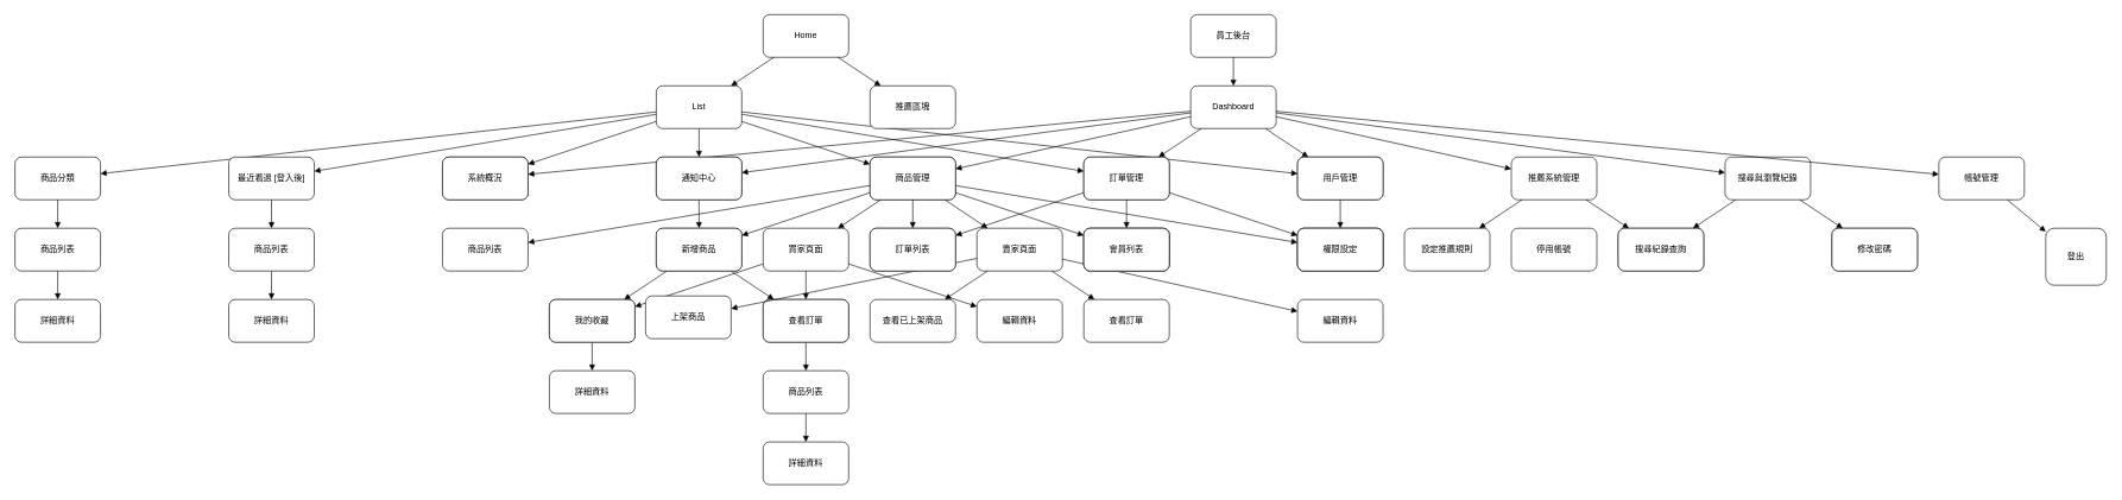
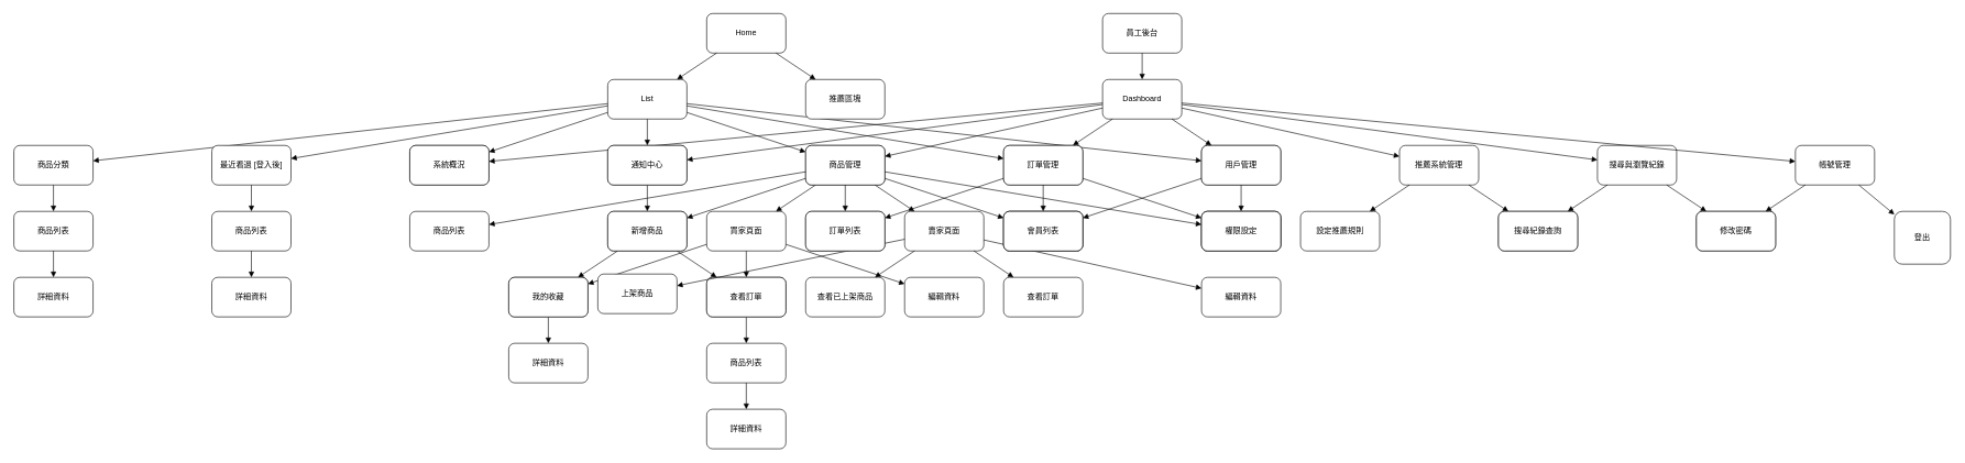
  <mxCell id="0" />
  <mxCell id="1" parent="0" />
  <mxCell id="2" value="Home" style="shape=rectangle;whiteSpace=wrap;html=1;rounded=1;" vertex="1" parent="1"><mxGeometry x="1070" y="20" width="120" height="60" as="geometry" /></mxCell>
  <mxCell id="3" value="List" style="shape=rectangle;whiteSpace=wrap;html=1;rounded=1;" vertex="1" parent="1"><mxGeometry x="920" y="120" width="120" height="60" as="geometry" /></mxCell>
  <mxCell id="4" edge="1" parent="1" source="2" target="3" style="endArrow=block;"><mxGeometry relative="1" as="geometry" /></mxCell>
  <mxCell id="5" value="商品分類" style="shape=rectangle;whiteSpace=wrap;html=1;rounded=1;" vertex="1" parent="1"><mxGeometry x="20" y="220" width="120" height="60" as="geometry" /></mxCell>
  <mxCell id="6" edge="1" parent="1" source="3" target="5" style="endArrow=block;"><mxGeometry relative="1" as="geometry" /></mxCell>
  <mxCell id="7" value="商品列表" style="shape=rectangle;whiteSpace=wrap;html=1;rounded=1;" vertex="1" parent="1"><mxGeometry x="20" y="320" width="120" height="60" as="geometry" /></mxCell>
  <mxCell id="8" edge="1" parent="1" source="5" target="7" style="endArrow=block;"><mxGeometry relative="1" as="geometry" /></mxCell>
  <mxCell id="9" value="詳細資料" style="shape=rectangle;whiteSpace=wrap;html=1;rounded=1;" vertex="1" parent="1"><mxGeometry x="20" y="420" width="120" height="60" as="geometry" /></mxCell>
  <mxCell id="10" edge="1" parent="1" source="7" target="9" style="endArrow=block;"><mxGeometry relative="1" as="geometry" /></mxCell>
  <mxCell id="11" value="最近看過 [登入後]" style="shape=rectangle;whiteSpace=wrap;html=1;rounded=1;" vertex="1" parent="1"><mxGeometry x="320" y="220" width="120" height="60" as="geometry" /></mxCell>
  <mxCell id="12" edge="1" parent="1" source="3" target="11" style="endArrow=block;"><mxGeometry relative="1" as="geometry" /></mxCell>
  <mxCell id="13" value="商品列表" style="shape=rectangle;whiteSpace=wrap;html=1;rounded=1;" vertex="1" parent="1"><mxGeometry x="320" y="320" width="120" height="60" as="geometry" /></mxCell>
  <mxCell id="14" edge="1" parent="1" source="11" target="13" style="endArrow=block;"><mxGeometry relative="1" as="geometry" /></mxCell>
  <mxCell id="15" value="詳細資料" style="shape=rectangle;whiteSpace=wrap;html=1;rounded=1;" vertex="1" parent="1"><mxGeometry x="320" y="420" width="120" height="60" as="geometry" /></mxCell>
  <mxCell id="16" edge="1" parent="1" source="13" target="15" style="endArrow=block;"><mxGeometry relative="1" as="geometry" /></mxCell>
  <mxCell id="17" value="購物車 [登入後]" style="shape=rectangle;whiteSpace=wrap;html=1;rounded=1;" vertex="1" parent="1"><mxGeometry x="620" y="220" width="120" height="60" as="geometry" /></mxCell>
  <mxCell id="18" edge="1" parent="1" source="3" target="17" style="endArrow=block;"><mxGeometry relative="1" as="geometry" /></mxCell>
  <mxCell id="19" value="Search" style="shape=rectangle;whiteSpace=wrap;html=1;rounded=1;" vertex="1" parent="1"><mxGeometry x="920" y="220" width="120" height="60" as="geometry" /></mxCell>
  <mxCell id="20" edge="1" parent="1" source="3" target="19" style="endArrow=block;"><mxGeometry relative="1" as="geometry" /></mxCell>
  <mxCell id="21" value="搜尋結果" style="shape=rectangle;whiteSpace=wrap;html=1;rounded=1;" vertex="1" parent="1"><mxGeometry x="920" y="320" width="120" height="60" as="geometry" /></mxCell>
  <mxCell id="22" edge="1" parent="1" source="19" target="21" style="endArrow=block;"><mxGeometry relative="1" as="geometry" /></mxCell>
  <mxCell id="23" value="商品列表" style="shape=rectangle;whiteSpace=wrap;html=1;rounded=1;" vertex="1" parent="1"><mxGeometry x="770" y="420" width="120" height="60" as="geometry" /></mxCell>
  <mxCell id="24" edge="1" parent="1" source="21" target="23" style="endArrow=block;"><mxGeometry relative="1" as="geometry" /></mxCell>
  <mxCell id="25" value="詳細資料" style="shape=rectangle;whiteSpace=wrap;html=1;rounded=1;" vertex="1" parent="1"><mxGeometry x="770" y="520" width="120" height="60" as="geometry" /></mxCell>
  <mxCell id="26" edge="1" parent="1" source="23" target="25" style="endArrow=block;"><mxGeometry relative="1" as="geometry" /></mxCell>
  <mxCell id="27" value="篩選功能" style="shape=rectangle;whiteSpace=wrap;html=1;rounded=1;" vertex="1" parent="1"><mxGeometry x="1070" y="420" width="120" height="60" as="geometry" /></mxCell>
  <mxCell id="28" edge="1" parent="1" source="21" target="27" style="endArrow=block;"><mxGeometry relative="1" as="geometry" /></mxCell>
  <mxCell id="29" value="商品列表" style="shape=rectangle;whiteSpace=wrap;html=1;rounded=1;" vertex="1" parent="1"><mxGeometry x="1070" y="520" width="120" height="60" as="geometry" /></mxCell>
  <mxCell id="30" edge="1" parent="1" source="27" target="29" style="endArrow=block;"><mxGeometry relative="1" as="geometry" /></mxCell>
  <mxCell id="31" value="詳細資料" style="shape=rectangle;whiteSpace=wrap;html=1;rounded=1;" vertex="1" parent="1"><mxGeometry x="1070" y="620" width="120" height="60" as="geometry" /></mxCell>
  <mxCell id="32" edge="1" parent="1" source="29" target="31" style="endArrow=block;"><mxGeometry relative="1" as="geometry" /></mxCell>
  <mxCell id="33" value="會員中心 [登入後]" style="shape=rectangle;whiteSpace=wrap;html=1;rounded=1;" vertex="1" parent="1"><mxGeometry x="1220" y="220" width="120" height="60" as="geometry" /></mxCell>
  <mxCell id="34" edge="1" parent="1" source="3" target="33" style="endArrow=block;"><mxGeometry relative="1" as="geometry" /></mxCell>
  <mxCell id="35" value="買家頁面" style="shape=rectangle;whiteSpace=wrap;html=1;rounded=1;" vertex="1" parent="1"><mxGeometry x="1070" y="320" width="120" height="60" as="geometry" /></mxCell>
  <mxCell id="36" edge="1" parent="1" source="33" target="35" style="endArrow=block;"><mxGeometry relative="1" as="geometry" /></mxCell>
  <mxCell id="37" value="我的收藏" style="shape=rectangle;whiteSpace=wrap;html=1;rounded=1;" vertex="1" parent="1"><mxGeometry x="770" y="420" width="120" height="60" as="geometry" /></mxCell>
  <mxCell id="38" edge="1" parent="1" source="35" target="37" style="endArrow=block;"><mxGeometry relative="1" as="geometry" /></mxCell>
  <mxCell id="39" value="查看訂單" style="shape=rectangle;whiteSpace=wrap;html=1;rounded=1;" vertex="1" parent="1"><mxGeometry x="1070" y="420" width="120" height="60" as="geometry" /></mxCell>
  <mxCell id="40" edge="1" parent="1" source="35" target="39" style="endArrow=block;"><mxGeometry relative="1" as="geometry" /></mxCell>
  <mxCell id="41" value="編輯資料" style="shape=rectangle;whiteSpace=wrap;html=1;rounded=1;" vertex="1" parent="1"><mxGeometry x="1370" y="420" width="120" height="60" as="geometry" /></mxCell>
  <mxCell id="42" edge="1" parent="1" source="35" target="41" style="endArrow=block;"><mxGeometry relative="1" as="geometry" /></mxCell>
  <mxCell id="43" value="賣家頁面" style="shape=rectangle;whiteSpace=wrap;html=1;rounded=1;" vertex="1" parent="1"><mxGeometry x="1370" y="320" width="120" height="60" as="geometry" /></mxCell>
  <mxCell id="44" edge="1" parent="1" source="33" target="43" style="endArrow=block;"><mxGeometry relative="1" as="geometry" /></mxCell>
  <mxCell id="45" value="上架商品" style="shape=rectangle;whiteSpace=wrap;html=1;rounded=1;" vertex="1" parent="1"><mxGeometry x="905" y="415" width="120" height="60" as="geometry" /></mxCell>
  <mxCell id="46" edge="1" parent="1" source="43" target="45" style="endArrow=block;"><mxGeometry relative="1" as="geometry" /></mxCell>
  <mxCell id="47" value="查看已上架商品" style="shape=rectangle;whiteSpace=wrap;html=1;rounded=1;" vertex="1" parent="1"><mxGeometry x="1220" y="420" width="120" height="60" as="geometry" /></mxCell>
  <mxCell id="48" edge="1" parent="1" source="43" target="47" style="endArrow=block;"><mxGeometry relative="1" as="geometry" /></mxCell>
  <mxCell id="49" value="查看訂單" style="shape=rectangle;whiteSpace=wrap;html=1;rounded=1;" vertex="1" parent="1"><mxGeometry x="1520" y="420" width="120" height="60" as="geometry" /></mxCell>
  <mxCell id="50" edge="1" parent="1" source="43" target="49" style="endArrow=block;"><mxGeometry relative="1" as="geometry" /></mxCell>
  <mxCell id="51" value="編輯資料" style="shape=rectangle;whiteSpace=wrap;html=1;rounded=1;" vertex="1" parent="1"><mxGeometry x="1820" y="420" width="120" height="60" as="geometry" /></mxCell>
  <mxCell id="52" edge="1" parent="1" source="43" target="51" style="endArrow=block;"><mxGeometry relative="1" as="geometry" /></mxCell>
  <mxCell id="53" value="通知中心" style="shape=rectangle;whiteSpace=wrap;html=1;rounded=1;" vertex="1" parent="1"><mxGeometry x="1520" y="220" width="120" height="60" as="geometry" /></mxCell>
  <mxCell id="54" edge="1" parent="1" source="3" target="53" style="endArrow=block;"><mxGeometry relative="1" as="geometry" /></mxCell>
  <mxCell id="55" value="登入 / 註冊" style="shape=rectangle;whiteSpace=wrap;html=1;rounded=1;" vertex="1" parent="1"><mxGeometry x="1820" y="220" width="120" height="60" as="geometry" /></mxCell>
  <mxCell id="56" edge="1" parent="1" source="3" target="55" style="endArrow=block;"><mxGeometry relative="1" as="geometry" /></mxCell>
  <mxCell id="57" value="推薦區塊" style="shape=rectangle;whiteSpace=wrap;html=1;rounded=1;" vertex="1" parent="1"><mxGeometry x="1220" y="120" width="120" height="60" as="geometry" /></mxCell>
  <mxCell id="58" edge="1" parent="1" source="2" target="57" style="endArrow=block;"><mxGeometry relative="1" as="geometry" /></mxCell>
  <mxCell id="59" value="員工後台" style="shape=rectangle;whiteSpace=wrap;html=1;rounded=1;" vertex="1" parent="1"><mxGeometry x="1670" y="20" width="120" height="60" as="geometry" /></mxCell>
  <mxCell id="60" value="Dashboard" style="shape=rectangle;whiteSpace=wrap;html=1;rounded=1;" vertex="1" parent="1"><mxGeometry x="1670" y="120" width="120" height="60" as="geometry" /></mxCell>
  <mxCell id="61" edge="1" parent="1" source="59" target="60" style="endArrow=block;"><mxGeometry relative="1" as="geometry" /></mxCell>
  <mxCell id="62" value="系統概況" style="shape=rectangle;whiteSpace=wrap;html=1;rounded=1;" vertex="1" parent="1"><mxGeometry x="620" y="220" width="120" height="60" as="geometry" /></mxCell>
  <mxCell id="63" edge="1" parent="1" source="60" target="62" style="endArrow=block;"><mxGeometry relative="1" as="geometry" /></mxCell>
  <mxCell id="64" value="通知中心" style="shape=rectangle;whiteSpace=wrap;html=1;rounded=1;" vertex="1" parent="1"><mxGeometry x="920" y="220" width="120" height="60" as="geometry" /></mxCell>
  <mxCell id="65" edge="1" parent="1" source="60" target="64" style="endArrow=block;"><mxGeometry relative="1" as="geometry" /></mxCell>
  <mxCell id="66" value="商品管理" style="shape=rectangle;whiteSpace=wrap;html=1;rounded=1;" vertex="1" parent="1"><mxGeometry x="1220" y="220" width="120" height="60" as="geometry" /></mxCell>
  <mxCell id="67" edge="1" parent="1" source="60" target="66" style="endArrow=block;"><mxGeometry relative="1" as="geometry" /></mxCell>
  <mxCell id="68" value="商品列表" style="shape=rectangle;whiteSpace=wrap;html=1;rounded=1;" vertex="1" parent="1"><mxGeometry x="620" y="320" width="120" height="60" as="geometry" /></mxCell>
  <mxCell id="69" edge="1" parent="1" source="66" target="68" style="endArrow=block;"><mxGeometry relative="1" as="geometry" /></mxCell>
  <mxCell id="70" value="新增商品" style="shape=rectangle;whiteSpace=wrap;html=1;rounded=1;" vertex="1" parent="1"><mxGeometry x="920" y="320" width="120" height="60" as="geometry" /></mxCell>
  <mxCell id="71" edge="1" parent="1" source="66" target="70" style="endArrow=block;"><mxGeometry relative="1" as="geometry" /></mxCell>
  <mxCell id="72" value="編輯商品" style="shape=rectangle;whiteSpace=wrap;html=1;rounded=1;" vertex="1" parent="1"><mxGeometry x="1220" y="320" width="120" height="60" as="geometry" /></mxCell>
  <mxCell id="73" edge="1" parent="1" source="66" target="72" style="endArrow=block;"><mxGeometry relative="1" as="geometry" /></mxCell>
  <mxCell id="74" value="商品分類管理" style="shape=rectangle;whiteSpace=wrap;html=1;rounded=1;" vertex="1" parent="1"><mxGeometry x="1520" y="320" width="120" height="60" as="geometry" /></mxCell>
  <mxCell id="75" edge="1" parent="1" source="66" target="74" style="endArrow=block;"><mxGeometry relative="1" as="geometry" /></mxCell>
  <mxCell id="76" value="庫存管理" style="shape=rectangle;whiteSpace=wrap;html=1;rounded=1;" vertex="1" parent="1"><mxGeometry x="1820" y="320" width="120" height="60" as="geometry" /></mxCell>
  <mxCell id="77" edge="1" parent="1" source="66" target="76" style="endArrow=block;"><mxGeometry relative="1" as="geometry" /></mxCell>
  <mxCell id="78" value="訂單管理" style="shape=rectangle;whiteSpace=wrap;html=1;rounded=1;" vertex="1" parent="1"><mxGeometry x="1520" y="220" width="120" height="60" as="geometry" /></mxCell>
  <mxCell id="79" edge="1" parent="1" source="60" target="78" style="endArrow=block;"><mxGeometry relative="1" as="geometry" /></mxCell>
  <mxCell id="80" value="訂單列表" style="shape=rectangle;whiteSpace=wrap;html=1;rounded=1;" vertex="1" parent="1"><mxGeometry x="1220" y="320" width="120" height="60" as="geometry" /></mxCell>
  <mxCell id="81" edge="1" parent="1" source="78" target="80" style="endArrow=block;"><mxGeometry relative="1" as="geometry" /></mxCell>
  <mxCell id="82" value="訂單詳情" style="shape=rectangle;whiteSpace=wrap;html=1;rounded=1;" vertex="1" parent="1"><mxGeometry x="1520" y="320" width="120" height="60" as="geometry" /></mxCell>
  <mxCell id="83" edge="1" parent="1" source="78" target="82" style="endArrow=block;"><mxGeometry relative="1" as="geometry" /></mxCell>
  <mxCell id="84" value="出貨處理" style="shape=rectangle;whiteSpace=wrap;html=1;rounded=1;" vertex="1" parent="1"><mxGeometry x="1820" y="320" width="120" height="60" as="geometry" /></mxCell>
  <mxCell id="85" edge="1" parent="1" source="78" target="84" style="endArrow=block;"><mxGeometry relative="1" as="geometry" /></mxCell>
  <mxCell id="86" value="用戶管理" style="shape=rectangle;whiteSpace=wrap;html=1;rounded=1;" vertex="1" parent="1"><mxGeometry x="1820" y="220" width="120" height="60" as="geometry" /></mxCell>
  <mxCell id="87" edge="1" parent="1" source="60" target="86" style="endArrow=block;"><mxGeometry relative="1" as="geometry" /></mxCell>
  <mxCell id="88" value="會員列表" style="shape=rectangle;whiteSpace=wrap;html=1;rounded=1;" vertex="1" parent="1"><mxGeometry x="1520" y="320" width="120" height="60" as="geometry" /></mxCell>
+ <mxCell id="89" edge="1" parent="1" source="86" target="88" style="endArrow=block;"><mxGeometry relative="1" as="geometry" /></mxCell>
  <mxCell id="90" value="權限設定" style="shape=rectangle;whiteSpace=wrap;html=1;rounded=1;" vertex="1" parent="1"><mxGeometry x="1820" y="320" width="120" height="60" as="geometry" /></mxCell>
  <mxCell id="91" edge="1" parent="1" source="86" target="90" style="endArrow=block;"><mxGeometry relative="1" as="geometry" /></mxCell>
- <mxCell id="92" value="停用帳號" style="shape=rectangle;whiteSpace=wrap;html=1;rounded=1;" vertex="1" parent="1"><mxGeometry x="2120" y="320" width="120" height="60" as="geometry" /></mxCell>
  <mxCell id="93" value="推薦系統管理" style="shape=rectangle;whiteSpace=wrap;html=1;rounded=1;" vertex="1" parent="1"><mxGeometry x="2120" y="220" width="120" height="60" as="geometry" /></mxCell>
  <mxCell id="94" edge="1" parent="1" source="60" target="93" style="endArrow=block;"><mxGeometry relative="1" as="geometry" /></mxCell>
  <mxCell id="95" value="設定推薦規則" style="shape=rectangle;whiteSpace=wrap;html=1;rounded=1;" vertex="1" parent="1"><mxGeometry x="1970" y="320" width="120" height="60" as="geometry" /></mxCell>
  <mxCell id="96" edge="1" parent="1" source="93" target="95" style="endArrow=block;"><mxGeometry relative="1" as="geometry" /></mxCell>
  <mxCell id="97" value="編輯推薦內容" style="shape=rectangle;whiteSpace=wrap;html=1;rounded=1;" vertex="1" parent="1"><mxGeometry x="2270" y="320" width="120" height="60" as="geometry" /></mxCell>
  <mxCell id="98" edge="1" parent="1" source="93" target="97" style="endArrow=block;"><mxGeometry relative="1" as="geometry" /></mxCell>
  <mxCell id="99" value="搜尋與瀏覽紀錄" style="shape=rectangle;whiteSpace=wrap;html=1;rounded=1;" vertex="1" parent="1"><mxGeometry x="2420" y="220" width="120" height="60" as="geometry" /></mxCell>
  <mxCell id="100" edge="1" parent="1" source="60" target="99" style="endArrow=block;"><mxGeometry relative="1" as="geometry" /></mxCell>
  <mxCell id="101" value="搜尋紀錄查詢" style="shape=rectangle;whiteSpace=wrap;html=1;rounded=1;" vertex="1" parent="1"><mxGeometry x="2270" y="320" width="120" height="60" as="geometry" /></mxCell>
  <mxCell id="102" edge="1" parent="1" source="99" target="101" style="endArrow=block;"><mxGeometry relative="1" as="geometry" /></mxCell>
  <mxCell id="103" value="最近瀏覽商品紀錄" style="shape=rectangle;whiteSpace=wrap;html=1;rounded=1;" vertex="1" parent="1"><mxGeometry x="2570" y="320" width="120" height="60" as="geometry" /></mxCell>
  <mxCell id="104" edge="1" parent="1" source="99" target="103" style="endArrow=block;"><mxGeometry relative="1" as="geometry" /></mxCell>
  <mxCell id="105" value="帳號管理" style="shape=rectangle;whiteSpace=wrap;html=1;rounded=1;" vertex="1" parent="1"><mxGeometry x="2720" y="220" width="120" height="60" as="geometry" /></mxCell>
  <mxCell id="106" edge="1" parent="1" source="60" target="105" style="endArrow=block;"><mxGeometry relative="1" as="geometry" /></mxCell>
  <mxCell id="107" value="修改密碼" style="shape=rectangle;whiteSpace=wrap;html=1;rounded=1;" vertex="1" parent="1"><mxGeometry x="2570" y="320" width="120" height="60" as="geometry" /></mxCell>
+ <mxCell id="108" edge="1" parent="1" source="105" target="107" style="endArrow=block;"><mxGeometry relative="1" as="geometry" /></mxCell>
  <mxCell id="109" value="登出" style="shape=rectangle;whiteSpace=wrap;html=1;rounded=1;" vertex="1" parent="1"><mxGeometry x="2870" y="320" width="85" height="80" as="geometry" /></mxCell>
  <mxCell id="110" edge="1" parent="1" source="105" target="109" style="endArrow=block;"><mxGeometry relative="1" as="geometry" /></mxCell>
